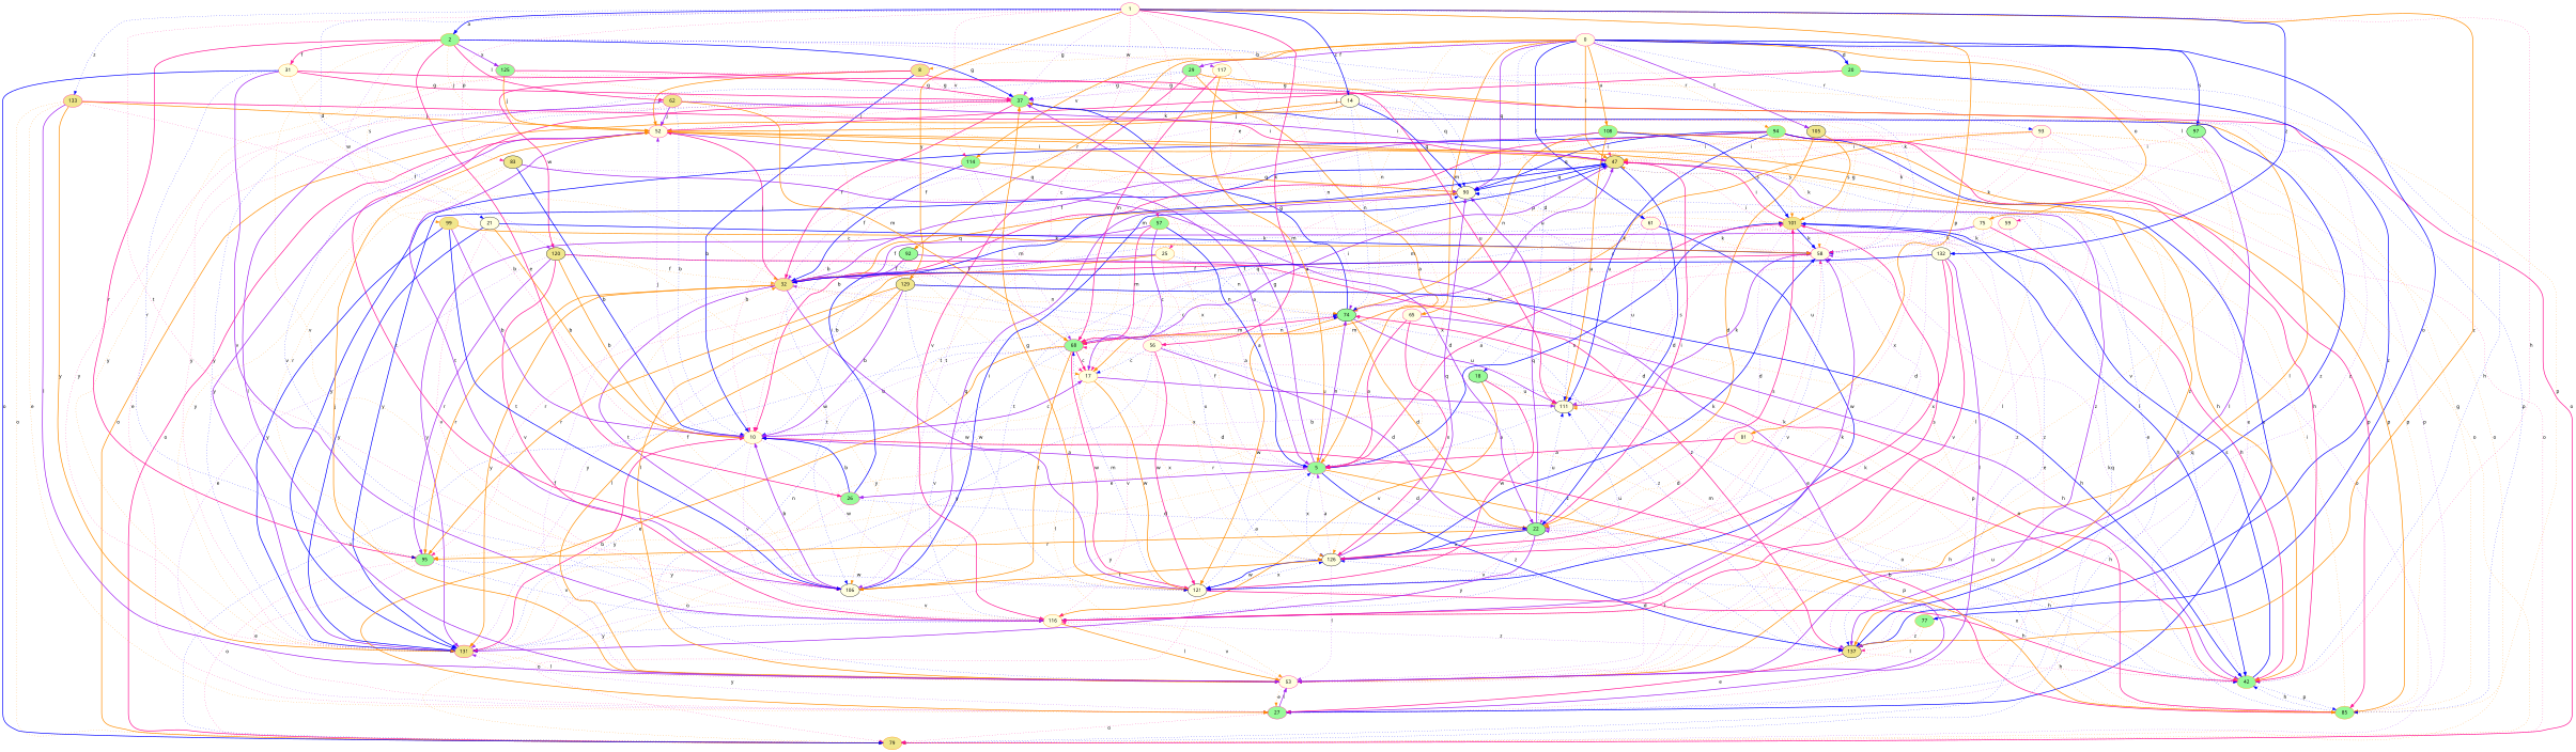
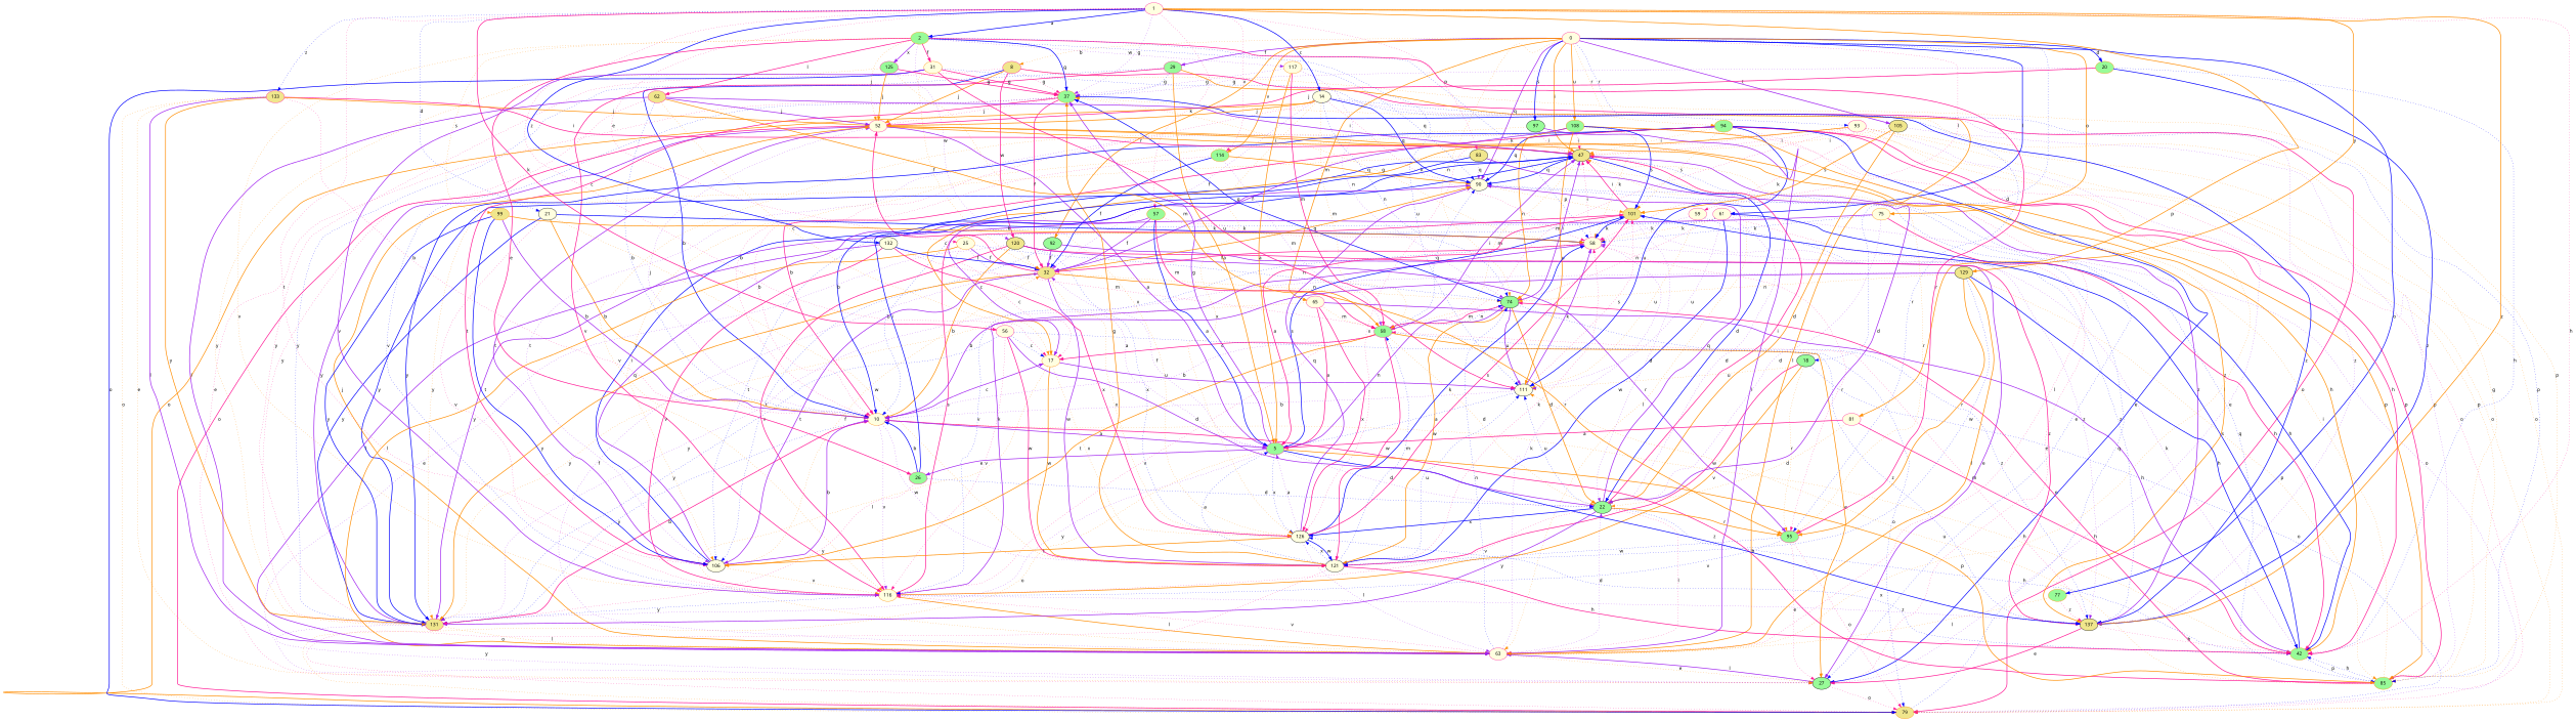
  strict digraph {
    fontname="Noto Sans"
    node [color=deeppink fillcolor=lightyellow fontname="Noto Sans" style=filled]
    edge [color=darkorange fontname="Noto Sans" style=dotted]
    8 [fillcolor=khaki]
    0
    18 [color=black fillcolor=palegreen]
    20 [color=darkorange fillcolor=palegreen]
    29 [fillcolor=palegreen]
    47 [color=black fillcolor=khaki]
    59
    61
    65
    74 [color=black fillcolor=palegreen]
    75 [color=darkorange]
    77 [color=darkorange fillcolor=palegreen]
    90 [color=black]
    92 [color=black fillcolor=palegreen]
    93
    94 [color=darkorange fillcolor=palegreen]
    97 [color=black fillcolor=palegreen]
    105 [color=black fillcolor=khaki]
    108 [color=darkorange fillcolor=palegreen]
    114 [color=darkorange fillcolor=palegreen]
    37 [color=darkorange fillcolor=palegreen]
    52
    120 [color=black fillcolor=khaki]
    79 [color=darkorange fillcolor=khaki]
    85 [color=darkorange fillcolor=palegreen]
    131 [fillcolor=khaki]
    10 [color=darkorange]
    95 [fillcolor=palegreen]
    111 [color=black]
    116 [color=darkorange]
    121 [color=black]
    42 [color=darkorange fillcolor=palegreen]
    137 [color=black fillcolor=khaki]
    5 [fillcolor=palegreen]
    63
    22 [color=black fillcolor=palegreen]
    68 [fillcolor=palegreen]
-   27 [fillcolor=palegreen]
+   27 [color=black fillcolor=palegreen]
    58
    106 [color=black]
    126 [color=black]
    101 [color=darkorange fillcolor=khaki]
    32 [fillcolor=khaki]
    17 [color=darkorange]
    1
    2 [color=darkorange fillcolor=palegreen]
    14 [color=black]
    21 [color=black]
    25 [color=darkorange]
    56
    57 [color=darkorange fillcolor=palegreen]
    81
    83 [color=black fillcolor=khaki]
    129 [color=black fillcolor=khaki]
    132 [color=black]
    133 [fillcolor=khaki]
    26 [fillcolor=palegreen]
    31 [color=darkorange]
    62 [fillcolor=khaki]
    99 [color=darkorange fillcolor=khaki]
    117 [color=darkorange]
    125 [fillcolor=palegreen]
    8 -> 37 [color=deeppink label=g]
    8 -> 52 [label=j style=bold]
    8 -> 120 [color=deeppink label=w style=bold]
    8 -> 79 [color=deeppink label=o style=bold]
    8 -> 85 [label=p]
    8 -> 131 [color=deeppink label=y]
    8 -> 10 [color=blue label=b style=bold]
    0 -> 8 [label=b]
    0 -> 18 [color=blue label=d]
    0 -> 20 [color=blue label=d style=bold]
    0 -> 29 [color=purple label=f style=bold]
    0 -> 47 [label=i style=bold]
    0 -> 59 [color=deeppink label=l]
    0 -> 61 [color=blue label=l style=bold]
    0 -> 65 [label=m style=bold]
    0 -> 74 [label=n]
    0 -> 75 [label=o style=bold]
    0 -> 77 [color=blue label=o style=bold]
    0 -> 90 [color=purple label=q style=bold]
    0 -> 92 [label=r style=bold]
    0 -> 93 [color=blue label=r]
    0 -> 94 [label=r]
    0 -> 97 [color=blue label=s style=bold]
    0 -> 105 [color=purple label=t style=bold]
    0 -> 108 [label=u style=bold]
    0 -> 114 [label=v style=bold]
    18 -> 79 [color=blue label=o]
    18 -> 95 [label=r]
    18 -> 111 [label=u]
    18 -> 116 [label=v style=bold]
    18 -> 121 [color=deeppink label=w style=bold]
    20 -> 37 [color=purple label=g]
    20 -> 52 [color=deeppink label=j style=bold]
    20 -> 42 [color=blue label=h]
    20 -> 137 [color=blue label=z style=bold]
    29 -> 37 [color=blue label=g]
    29 -> 131 [color=blue label=y]
    29 -> 116 [color=deeppink label=v style=bold]
    29 -> 5 [label=a style=bold]
    29 -> 63 [label=l style=bold]
    47 -> 90 [color=blue label=q style=bold]
    47 -> 131 [color=blue label=y style=bold]
    47 -> 137 [color=purple label=z style=bold]
    47 -> 63 [label=l]
    47 -> 22 [color=blue label=d style=bold]
    47 -> 68 [label=m]
    47 -> 27 [color=blue label=e]
    59 -> 111 [label=u]
    59 -> 137 [color=blue label=z]
    59 -> 58 [color=purple label=k]
    61 -> 74 [color=deeppink label=n]
    61 -> 79 [color=purple label=o]
    61 -> 10 [color=blue label=b]
    61 -> 111 [color=purple label=u]
    61 -> 121 [color=blue label=w style=bold]
    61 -> 22 [color=purple label=d]
    61 -> 27 [color=deeppink label=e]
    61 -> 58 [label=k]
    61 -> 106 [color=blue label=t]
    65 -> 131 [label=y]
    65 -> 42 [color=purple label=h style=bold]
    65 -> 5 [color=deeppink label=a style=bold]
    65 -> 68 [label=m]
    65 -> 126 [color=deeppink label=x style=bold]
    74 -> 47 [color=purple label=i style=bold]
    74 -> 37 [color=blue label=g style=bold]
    74 -> 111 [color=purple label=u style=bold]
    74 -> 121 [label=w style=bold]
    74 -> 137 [color=blue label=z]
    74 -> 22 [label=d style=bold]
    74 -> 68 [color=deeppink label=m style=bold]
    75 -> 131 [color=purple label=y style=bold]
    75 -> 42 [color=deeppink label=h style=bold]
    75 -> 22 [color=purple label=d]
    75 -> 58 [color=blue label=k]
    77 -> 137 [color=deeppink label=z]
    77 -> 63 [label=l]
    90 -> 101 [label=p]
    92 -> 27 [color=purple label=e style=bold]
    92 -> 106 [color=blue label=t]
    92 -> 32 [color=purple label=f style=bold]
    93 -> 47 [color=deeppink label=i]
    93 -> 79 [label=o]
    93 -> 85 [label=p]
    93 -> 63 [label=l]
    93 -> 68 [color=deeppink label=m]
    93 -> 27 [color=purple label=e]
    93 -> 58 [color=deeppink label=k]
    93 -> 126 [color=deeppink label=x]
    93 -> 17 [label=c style=bold]
    94 -> 47 [label=i]
    94 -> 90 [color=blue label=q style=bold]
    94 -> 79 [label=o]
    94 -> 85 [color=deeppink label=p style=bold]
    94 -> 131 [color=blue label=y style=bold]
    94 -> 10 [color=deeppink label=b style=bold]
    94 -> 111 [color=blue label=u style=bold]
    94 -> 42 [color=deeppink label=h style=bold]
    94 -> 63 [color=deeppink label=l]
    94 -> 27 [color=blue label=e style=bold]
    94 -> 106 [label=t]
    94 -> 101 [label=s]
    97 -> 47 [color=deeppink label=i]
    97 -> 116 [label=v]
    97 -> 63 [color=purple label=l style=bold]
    105 -> 47 [label=i]
    105 -> 85 [color=purple label=p]
    105 -> 22 [label=d style=bold]
    105 -> 101 [label=s style=bold]
    108 -> 47 [color=deeppink label=i]
    108 -> 74 [label=n style=bold]
    108 -> 79 [color=deeppink label=o]
    108 -> 85 [label=p style=bold]
    108 -> 111 [label=u style=bold]
    108 -> 58 [label=k]
    108 -> 106 [color=purple label=t]
    108 -> 101 [color=blue label=s style=bold]
    108 -> 32 [color=purple label=f style=bold]
    114 -> 90 [label=q style=bold]
    114 -> 10 [color=deeppink label=b]
    114 -> 68 [color=purple label=m]
    114 -> 32 [color=blue label=f style=bold]
    37 -> 52 [color=deeppink label=j]
    37 -> 116 [color=blue label=v]
    37 -> 137 [color=blue label=z style=bold]
    37 -> 27 [color=deeppink label=e]
    37 -> 106 [color=deeppink label=t style=bold]
    37 -> 32 [color=deeppink label=f style=bold]
    52 -> 47 [label=i style=bold]
    52 -> 79 [color=deeppink label=o style=bold]
    52 -> 131 [color=purple label=y style=bold]
    52 -> 42 [label=h style=bold]
    52 -> 137 [label=z style=bold]
    52 -> 5 [color=purple label=a style=bold]
    52 -> 106 [color=purple label=t style=bold]
    120 -> 10 [label=b style=bold]
    120 -> 95 [color=purple label=r style=bold]
    120 -> 116 [color=deeppink label=v style=bold]
    120 -> 137 [color=deeppink label=z style=bold]
    120 -> 27 [color=purple label=e]
    120 -> 126 [color=blue label=x]
    120 -> 32 [label=f]
    79 -> 90 [color=blue label=q]
    85 -> 47 [label=i]
    85 -> 74 [color=deeppink label=n style=bold]
    85 -> 90 [color=blue label=q]
    85 -> 37 [label=g]
    85 -> 10 [color=deeppink label=b style=bold]
    85 -> 111 [label=u]
    85 -> 42 [color=blue label=h]
    131 -> 10 [color=deeppink label=b style=bold]
    131 -> 63 [label=l]
    10 -> 52 [color=purple label=j]
    10 -> 131 [color=blue label=y]
    10 -> 116 [color=purple label=v]
    10 -> 121 [color=purple label=w]
    10 -> 42 [label=h]
    10 -> 5 [color=purple label=a style=bold]
    10 -> 17 [color=purple label=c style=bold]
    95 -> 79 [color=deeppink label=o]
    95 -> 116 [color=blue label=v]
    95 -> 121 [color=blue label=w]
    95 -> 27 [color=deeppink label=e]
    111 -> 10 [color=purple label=b]
    111 -> 5 [color=blue label=a]
    111 -> 58 [color=purple label=k style=bold]
    111 -> 101 [color=deeppink label=s]
    116 -> 131 [color=blue label=y]
    116 -> 137 [color=purple label=z]
    116 -> 63 [label=l style=bold]
    116 -> 58 [color=purple label=k style=bold]
    116 -> 101 [color=deeppink label=s style=bold]
    121 -> 37 [label=g style=bold]
    121 -> 79 [color=deeppink label=o]
    121 -> 111 [color=blue label=u]
    121 -> 42 [color=deeppink label=h style=bold]
    121 -> 5 [color=blue label=a]
    121 -> 68 [color=blue label=m]
    121 -> 58 [color=deeppink label=k]
    121 -> 126 [color=blue label=x]
    42 -> 85 [color=blue label=p]
    42 -> 58 [color=purple label=k]
    42 -> 126 [color=blue label=x]
    42 -> 101 [color=blue label=s style=bold]
    137 -> 42 [color=deeppink label=h]
    137 -> 68 [color=deeppink label=m]
    137 -> 27 [color=deeppink label=e style=bold]
    5 -> 74 [color=purple label=n style=bold]
    5 -> 37 [color=purple label=g style=bold]
    5 -> 79 [label=o]
    5 -> 85 [label=p style=bold]
    5 -> 131 [color=purple label=y]
    5 -> 137 [color=blue label=z style=bold]
    5 -> 22 [color=purple label=d]
    5 -> 126 [color=blue label=x]
    5 -> 101 [color=blue label=s style=bold]
    5 -> 32 [color=purple label=f]
    5 -> 26 [color=purple label=e style=bold]
    63 -> 74 [color=blue label=n]
    63 -> 52 [label=j style=bold]
    63 -> 116 [color=deeppink label=v]
    63 -> 22 [color=purple label=d]
    63 -> 27 [label=e]
    63 -> 58 [color=purple label=k]
    63 -> 32 [color=purple label=f]
    22 -> 47 [color=deeppink label=i style=bold]
    22 -> 90 [color=purple label=q style=bold]
    22 -> 131 [color=purple label=y style=bold]
    22 -> 95 [label=r style=bold]
    22 -> 111 [color=blue label=u]
    22 -> 116 [color=deeppink label=v]
    22 -> 42 [color=blue label=h]
    22 -> 63 [color=deeppink label=l]
    22 -> 126 [color=blue label=x style=bold]
    68 -> 47 [color=purple label=i style=bold]
    68 -> 74 [color=blue label=n]
    68 -> 90 [color=blue label=q]
    68 -> 79 [color=blue label=o]
    68 -> 10 [color=purple label=b]
-   68 -> 116 [color=blue label=v]
+   68 -> 116 [color=deeppink label=v]
    68 -> 121 [color=deeppink label=w style=bold]
    68 -> 22 [label=d]
    68 -> 27 [label=e style=bold]
    68 -> 106 [label=t style=bold]
    68 -> 17 [color=deeppink label=c style=bold]
    27 -> 79 [color=deeppink label=o]
    27 -> 131 [color=purple label=y]
    27 -> 63 [color=purple label=l style=bold]
    58 -> 47 [color=deeppink label=i]
    58 -> 37 [label=g]
    58 -> 95 [color=deeppink label=r]
    58 -> 116 [color=blue label=v]
    58 -> 32 [color=deeppink label=f style=bold]
    106 -> 47 [color=blue label=i style=bold]
    106 -> 90 [color=purple label=q style=bold]
    106 -> 10 [color=purple label=b style=bold]
    106 -> 116 [label=v]
    106 -> 32 [label=f]
    126 -> 90 [color=purple label=q style=bold]
    126 -> 121 [color=blue label=w style=bold]
    126 -> 5 [color=purple label=a]
    126 -> 63 [color=purple label=l]
    126 -> 58 [color=blue label=k style=bold]
    126 -> 106 [label=t style=bold]
    126 -> 101 [color=deeppink label=s style=bold]
    101 -> 47 [color=deeppink label=i style=bold]
-   101 -> 42 [color=blue label=h style=bold]
+   61 -> 42 [color=blue label=h style=bold]
    101 -> 137 [color=purple label=z]
    101 -> 5 [color=deeppink label=a style=bold]
    101 -> 22 [color=purple label=d]
    101 -> 58 [color=blue label=k style=bold]
    32 -> 74 [label=n]
    32 -> 90 [label=q style=bold]
    32 -> 52 [color=deeppink label=j style=bold]
    32 -> 131 [label=y style=bold]
    32 -> 95 [label=r style=bold]
    32 -> 121 [color=purple label=w style=bold]
    32 -> 106 [color=purple label=t style=bold]
    32 -> 126 [label=x]
    17 -> 111 [color=purple label=u style=bold]
    17 -> 121 [label=w style=bold]
    17 -> 63 [label=l]
    17 -> 126 [label=x]
    1 -> 114 [color=deeppink label=v]
    1 -> 37 [color=purple label=g]
    1 -> 42 [color=deeppink label=h]
    1 -> 137 [label=z style=bold]
    1 -> 106 [color=deeppink label=t]
    1 -> 17 [color=deeppink label=c]
    1 -> 2 [color=blue label=a style=bold]
    1 -> 14 [color=blue label=c style=bold]
    1 -> 21 [color=blue label=d]
    1 -> 25 [color=deeppink label=e]
    1 -> 56 [color=deeppink label=k style=bold]
    1 -> 57 [color=deeppink label=k]
    1 -> 81 [label=p style=bold]
    1 -> 83 [color=deeppink label=p]
    1 -> 129 [label=y style=bold]
    1 -> 132 [color=blue label=z style=bold]
    1 -> 133 [color=blue label=z]
    2 -> 37 [color=blue label=g style=bold]
    2 -> 52 [label=j]
    2 -> 120 [color=purple label=w]
    2 -> 95 [color=deeppink label=r style=bold]
    2 -> 111 [color=blue label=u]
    2 -> 116 [label=v]
    2 -> 58 [color=blue label=k]
    2 -> 26 [color=deeppink label=e style=bold]
    2 -> 31 [color=deeppink label=f style=bold]
    2 -> 62 [color=deeppink label=l style=bold]
    2 -> 99 [label=s]
    2 -> 117 [color=purple label=w]
    2 -> 125 [color=purple label=x style=bold]
    14 -> 74 [color=blue label=n]
    14 -> 90 [color=blue label=q style=bold]
    14 -> 52 [label=j style=bold]
    14 -> 79 [label=o style=bold]
    14 -> 85 [color=blue label=p]
    14 -> 10 [color=deeppink label=b]
    14 -> 137 [color=purple label=z]
    14 -> 68 [label=m]
    14 -> 58 [color=deeppink label=k]
    14 -> 126 [label=x]
    14 -> 32 [color=purple label=f]
    21 -> 131 [color=blue label=y style=bold]
    21 -> 10 [label=b style=bold]
    21 -> 116 [color=deeppink label=v]
    21 -> 121 [label=w]
    21 -> 58 [color=blue label=k style=bold]
    25 -> 74 [color=blue label=n]
    25 -> 5 [color=purple label=a]
    25 -> 63 [label=l style=bold]
    25 -> 32 [color=purple label=f style=bold]
    25 -> 17 [color=deeppink label=c]
    56 -> 131 [color=blue label=y]
    56 -> 116 [color=deeppink label=v]
    56 -> 121 [color=deeppink label=w style=bold]
    56 -> 137 [color=blue label=z]
    56 -> 22 [color=purple label=d style=bold]
    56 -> 17 [color=blue label=c]
    57 -> 5 [color=blue label=a style=bold]
    57 -> 68 [color=deeppink label=m style=bold]
    57 -> 58 [color=deeppink label=k]
    57 -> 32 [color=purple label=f style=bold]
    57 -> 17 [color=purple label=c style=bold]
    81 -> 42 [color=deeppink label=h style=bold]
    81 -> 5 [color=deeppink label=a style=bold]
    81 -> 22 [label=d]
    83 -> 90 [color=purple label=q]
    83 -> 131 [label=y]
    83 -> 10 [color=blue label=b style=bold]
    83 -> 95 [label=r]
    83 -> 22 [color=purple label=d style=bold]
    129 -> 74 [label=n]
    129 -> 85 [label=p]
    129 -> 131 [color=purple label=y]
    129 -> 10 [color=purple label=b style=bold]
    129 -> 95 [label=r style=bold]
    129 -> 121 [color=blue label=w]
    129 -> 42 [color=blue label=h style=bold]
    129 -> 63 [label=l style=bold]
    132 -> 116 [color=deeppink label=v style=bold]
    132 -> 63 [color=purple label=l style=bold]
    132 -> 68 [color=deeppink label=m]
    132 -> 126 [color=deeppink label=x style=bold]
    132 -> 32 [color=blue label=f style=bold]
    133 -> 47 [color=deeppink label=i style=bold]
    133 -> 52 [label=j style=bold]
    133 -> 79 [label=o]
    133 -> 131 [label=y style=bold]
    133 -> 10 [color=deeppink label=b]
    133 -> 63 [color=purple label=l style=bold]
    133 -> 27 [label=e]
    26 -> 47 [color=blue label=i style=bold]
    26 -> 131 [color=deeppink label=y]
    26 -> 10 [color=blue label=b style=bold]
    26 -> 22 [color=blue label=d]
    31 -> 37 [color=deeppink label=g style=bold]
    31 -> 79 [color=blue label=o style=bold]
    31 -> 95 [color=blue label=r]
    31 -> 111 [color=deeppink label=u style=bold]
    31 -> 116 [color=purple label=v style=bold]
    31 -> 32 [label=f]
    62 -> 47 [color=purple label=i style=bold]
    62 -> 52 [color=purple label=j style=bold]
    62 -> 131 [color=deeppink label=y]
    62 -> 10 [color=blue label=b]
    62 -> 63 [color=purple label=l style=bold]
    62 -> 68 [label=m style=bold]
    62 -> 17 [label=c]
    99 -> 131 [color=blue label=y style=bold]
    99 -> 10 [color=purple label=b style=bold]
    99 -> 58 [label=k style=bold]
    99 -> 106 [color=blue label=t style=bold]
    117 -> 74 [color=purple label=n]
    117 -> 90 [color=blue label=q]
    117 -> 37 [color=purple label=g]
    117 -> 5 [label=a style=bold]
    117 -> 68 [color=deeppink label=m style=bold]
    125 -> 37 [color=deeppink label=g style=bold]
    125 -> 52 [label=j style=bold]
    125 -> 131 [label=y]
    125 -> 126 [label=x]
  }
